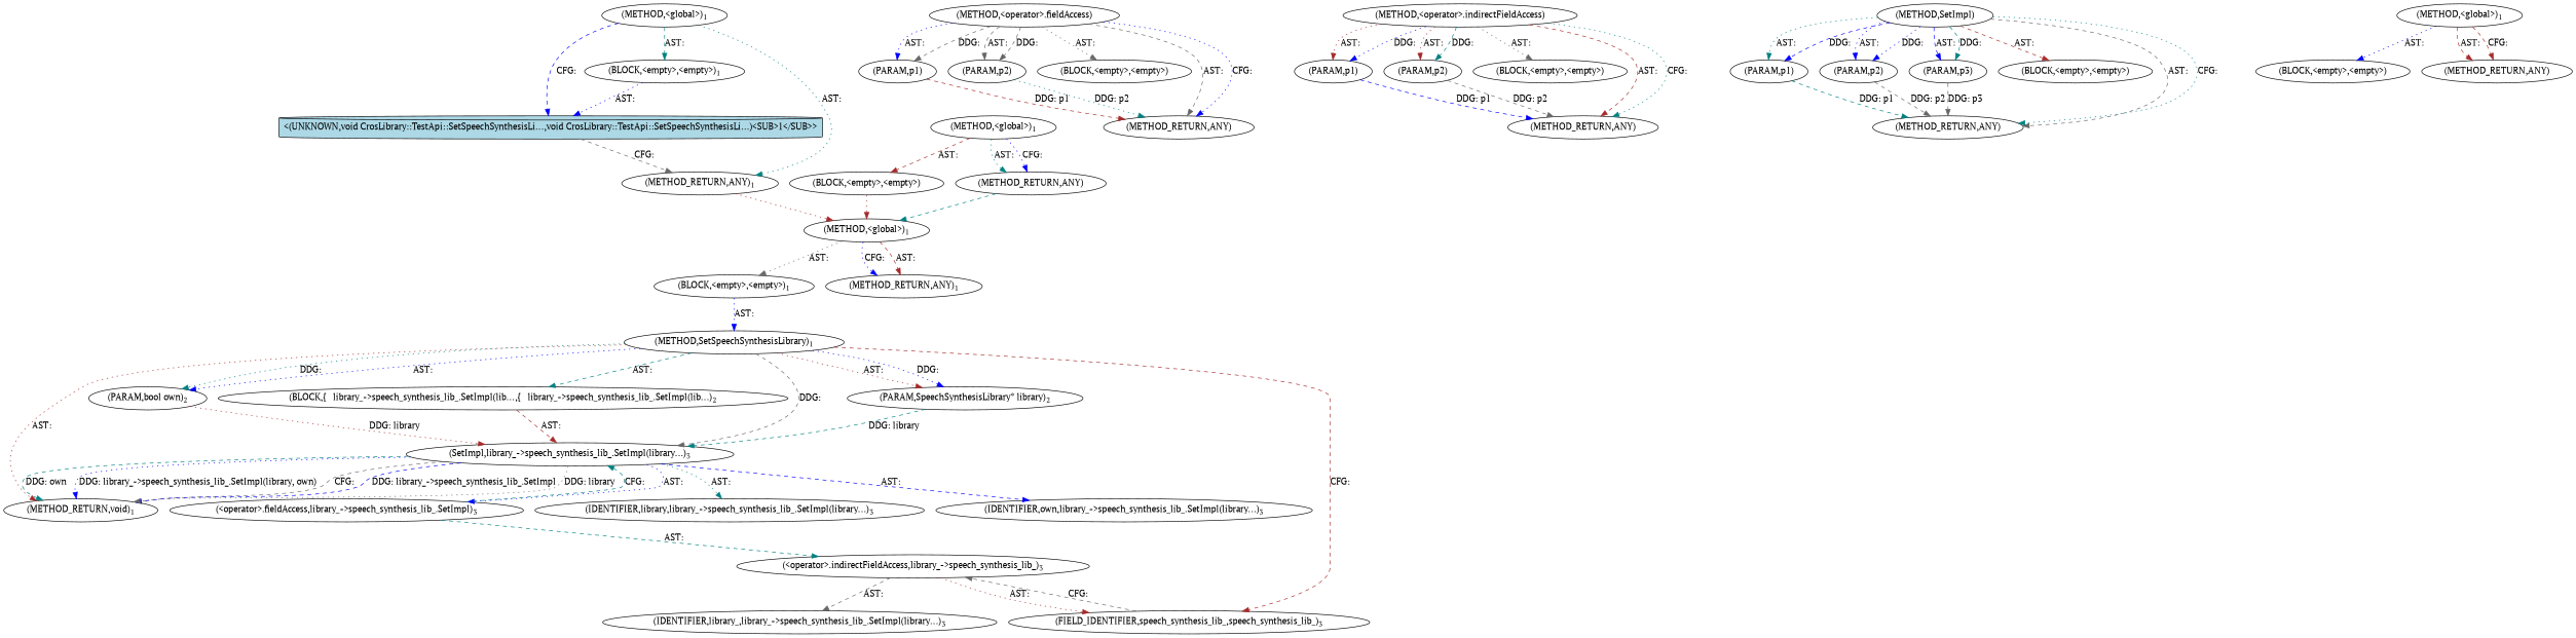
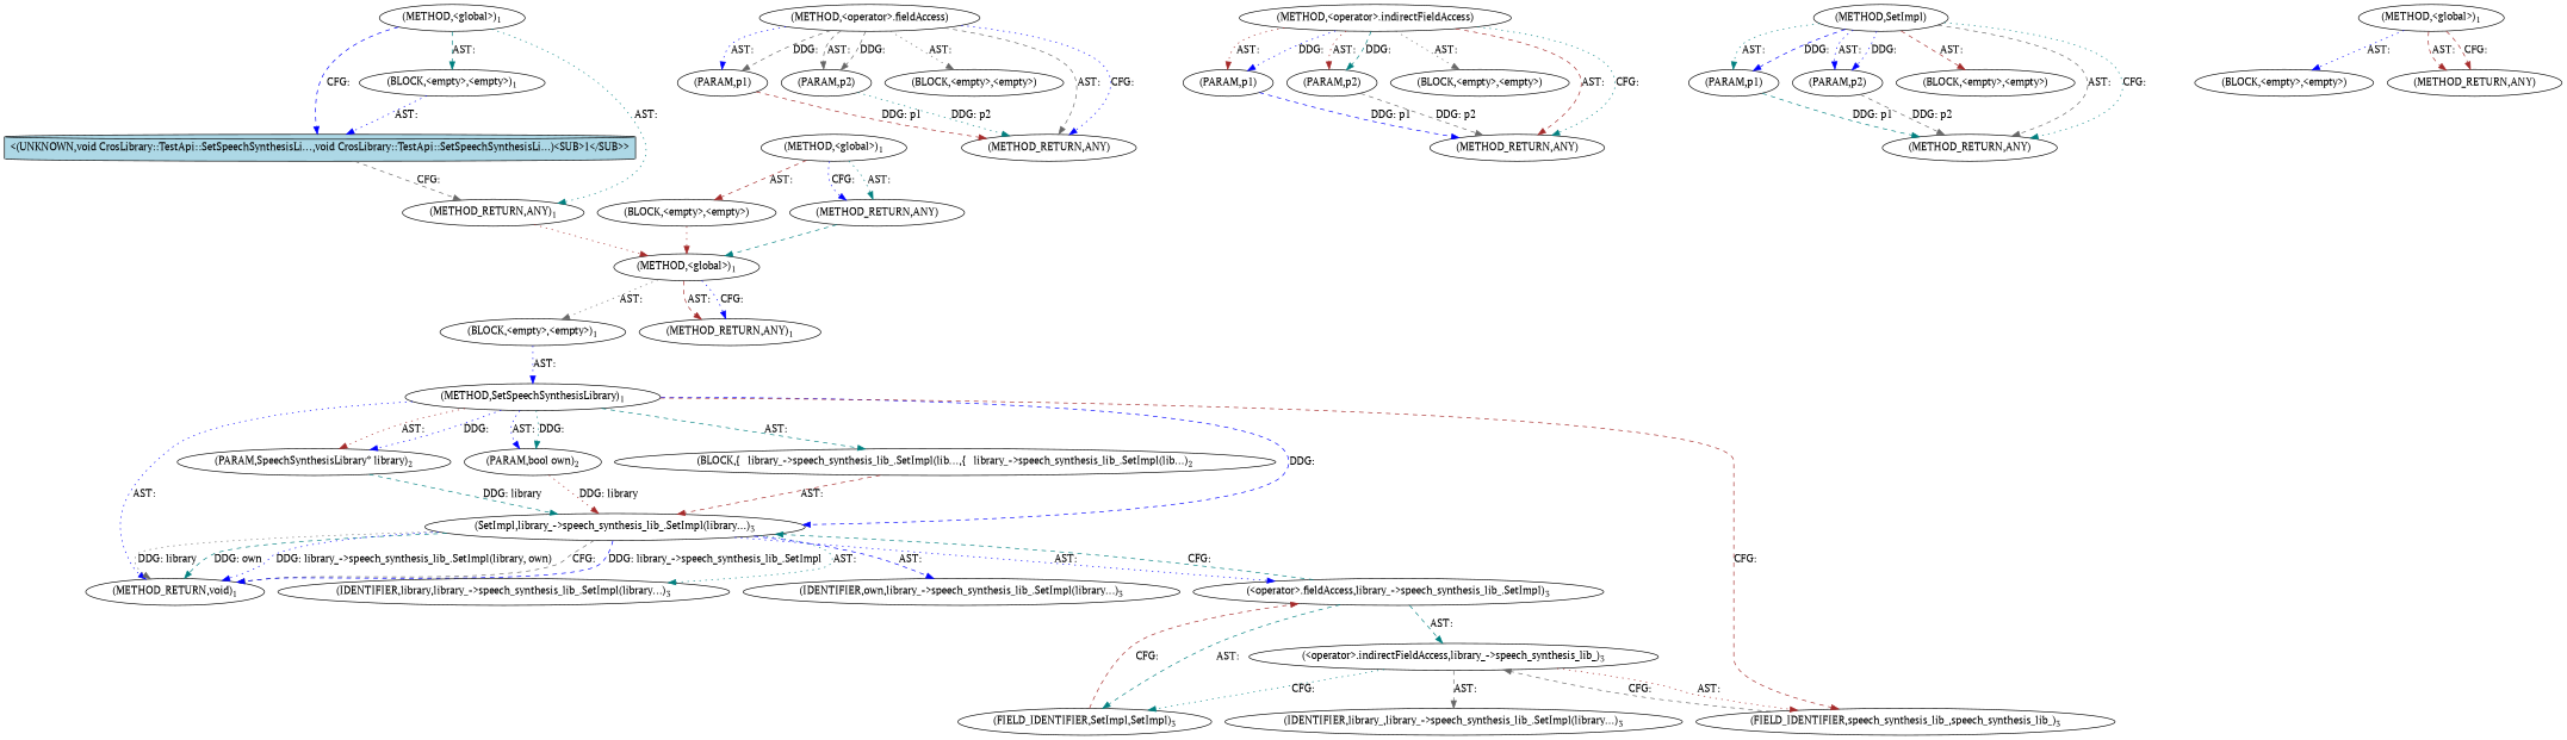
  digraph {
    fontname="PT Serif"
    node [fontname="PT Serif"]
    edge [color=blue fontname="PT Serif" style=dashed]
    n1 [label=<(METHOD,&lt;global&gt;)<SUB>1</SUB>>]
    n2 [label=<(BLOCK,&lt;empty&gt;,&lt;empty&gt;)<SUB>1</SUB>>]
    n3 [label=<(METHOD_RETURN,ANY)<SUB>1</SUB>>]
    n4 [label=<(METHOD,SetSpeechSynthesisLibrary)<SUB>1</SUB>>]
    n5 [label=<(PARAM,SpeechSynthesisLibrary* library)<SUB>2</SUB>>]
    n6 [label=<(PARAM,bool own)<SUB>2</SUB>>]
    n7 [label=<(BLOCK,{   library_-&gt;speech_synthesis_lib_.SetImpl(lib...,{   library_-&gt;speech_synthesis_lib_.SetImpl(lib...)<SUB>2</SUB>>]
    n8 [label=<(SetImpl,library_-&gt;speech_synthesis_lib_.SetImpl(library...)<SUB>3</SUB>>]
    n9 [label=<(FIELD_IDENTIFIER,speech_synthesis_lib_,speech_synthesis_lib_)<SUB>3</SUB>>]
    n10 [label=<(METHOD_RETURN,void)<SUB>1</SUB>>]
    n11 [label=<(&lt;operator&gt;.fieldAccess,library_-&gt;speech_synthesis_lib_.SetImpl)<SUB>3</SUB>>]
    n12 [label=<(IDENTIFIER,library,library_-&gt;speech_synthesis_lib_.SetImpl(library...)<SUB>3</SUB>>]
    n13 [label=<(IDENTIFIER,own,library_-&gt;speech_synthesis_lib_.SetImpl(library...)<SUB>3</SUB>>]
    n14 [label=<(&lt;operator&gt;.indirectFieldAccess,library_-&gt;speech_synthesis_lib_)<SUB>3</SUB>>]
+   n15 [label=<(FIELD_IDENTIFIER,SetImpl,SetImpl)<SUB>3</SUB>>]
    n16 [label=<(IDENTIFIER,library_,library_-&gt;speech_synthesis_lib_.SetImpl(library...)<SUB>3</SUB>>]
    n17 [label=<(METHOD,&lt;operator&gt;.fieldAccess)>]
    n18 [label=<(PARAM,p1)>]
    n19 [label=<(PARAM,p2)>]
    n20 [label=<(BLOCK,&lt;empty&gt;,&lt;empty&gt;)>]
    n21 [label=<(METHOD_RETURN,ANY)>]
    n22 [label=<(METHOD,&lt;operator&gt;.indirectFieldAccess)>]
    n23 [label=<(PARAM,p1)>]
    n24 [label=<(PARAM,p2)>]
    n25 [label=<(BLOCK,&lt;empty&gt;,&lt;empty&gt;)>]
    n26 [label=<(METHOD_RETURN,ANY)>]
    n27 [label=<(METHOD,SetImpl)>]
    n28 [label=<(PARAM,p1)>]
    n29 [label=<(PARAM,p2)>]
-   n30 [label=<(PARAM,p3)>]
    n31 [label=<(BLOCK,&lt;empty&gt;,&lt;empty&gt;)>]
    n32 [label=<(METHOD_RETURN,ANY)>]
    n33 [label=<(METHOD,&lt;global&gt;)<SUB>1</SUB>>]
    n34 [label=<(BLOCK,&lt;empty&gt;,&lt;empty&gt;)>]
    n35 [label=<(METHOD_RETURN,ANY)>]
    n36 [label=<(METHOD,&lt;global&gt;)<SUB>1</SUB>>]
    n37 [label=<(BLOCK,&lt;empty&gt;,&lt;empty&gt;)<SUB>1</SUB>>]
    n38 [fillcolor=lightblue label="<(UNKNOWN,void CrosLibrary::TestApi::SetSpeechSynthesisLi...,void CrosLibrary::TestApi::SetSpeechSynthesisLi...)<SUB>1</SUB>>" shape=cylinder style=filled]
    n39 [label=<(METHOD_RETURN,ANY)<SUB>1</SUB>>]
    n40 [label=<(METHOD,&lt;global&gt;)<SUB>1</SUB>>]
    n41 [label=<(BLOCK,&lt;empty&gt;,&lt;empty&gt;)>]
    n42 [label=<(METHOD_RETURN,ANY)>]
    n1 -> n2 [color=gray40 label="AST: " style=dotted]
    n1 -> n3 [color=brown label="AST: "]
    n1 -> n3 [label="CFG: " style=dotted]
    n2 -> n4 [label="AST: " style=dotted]
    n4 -> n5 [color=brown label="AST: " style=dotted]
    n4 -> n5 [label="DDG: " style=dotted]
    n4 -> n6 [label="AST: " style=dotted]
    n4 -> n6 [color=teal label="DDG: " style=dotted]
    n4 -> n7 [color=teal label="AST: "]
-   n4 -> n8 [color=gray40 label="DDG: "]
+   n4 -> n8 [label="DDG: "]
    n4 -> n9 [color=brown label="CFG: "]
-   n4 -> n10 [color=brown label="AST: " style=dotted]
+   n4 -> n10 [label="AST: " style=dotted]
    n5 -> n8 [color=teal label="DDG: library"]
    n6 -> n8 [color=brown label="DDG: library" style=dotted]
    n7 -> n8 [color=brown label="AST: "]
    n8 -> n10 [color=gray40 label="CFG: "]
    n8 -> n10 [label="DDG: library_-&gt;speech_synthesis_lib_.SetImpl"]
    n8 -> n10 [color=gray40 label="DDG: library" style=dotted]
    n8 -> n10 [color=teal label="DDG: own"]
    n8 -> n10 [label="DDG: library_-&gt;speech_synthesis_lib_.SetImpl(library, own)" style=dotted]
    n8 -> n11 [label="AST: " style=dotted]
    n8 -> n12 [color=teal label="AST: " style=dotted]
    n8 -> n13 [label="AST: "]
    n9 -> n14 [color=gray40 label="CFG: "]
    n11 -> n8 [color=teal label="CFG: "]
    n11 -> n14 [color=teal label="AST: "]
+   n11 -> n15 [color=teal label="AST: "]
    n14 -> n9 [color=brown label="AST: " style=dotted]
+   n14 -> n15 [color=teal label="CFG: " style=dotted]
    n14 -> n16 [color=gray40 label="AST: "]
+   n15 -> n11 [color=brown label="CFG: "]
    n17 -> n18 [label="AST: " style=dotted]
    n17 -> n18 [color=gray40 label="DDG: "]
    n17 -> n19 [color=gray40 label="AST: "]
    n17 -> n19 [color=gray40 label="DDG: "]
    n17 -> n20 [color=gray40 label="AST: " style=dotted]
    n17 -> n21 [color=gray40 label="AST: "]
    n17 -> n21 [label="CFG: " style=dotted]
    n18 -> n21 [color=brown label="DDG: p1"]
    n19 -> n21 [color=teal label="DDG: p2" style=dotted]
    n22 -> n23 [color=brown label="AST: " style=dotted]
    n22 -> n23 [label="DDG: " style=dotted]
    n22 -> n24 [color=brown label="AST: " style=dotted]
    n22 -> n24 [color=teal label="DDG: "]
    n22 -> n25 [color=gray40 label="AST: " style=dotted]
    n22 -> n26 [color=brown label="AST: "]
    n22 -> n26 [color=teal label="CFG: " style=dotted]
    n23 -> n26 [label="DDG: p1"]
    n24 -> n26 [color=gray40 label="DDG: p2"]
    n27 -> n28 [color=teal label="AST: " style=dotted]
    n27 -> n28 [label="DDG: "]
    n27 -> n29 [label="AST: " style=dotted]
    n27 -> n29 [label="DDG: " style=dotted]
-   n27 -> n30 [label="AST: "]
-   n27 -> n30 [color=teal label="DDG: "]
    n27 -> n31 [color=brown label="AST: "]
    n27 -> n32 [color=gray40 label="AST: "]
    n27 -> n32 [color=teal label="CFG: " style=dotted]
    n28 -> n32 [color=teal label="DDG: p1"]
    n29 -> n32 [color=gray40 label="DDG: p2"]
-   n30 -> n32 [color=gray40 label="DDG: p3"]
    n33 -> n34 [label="AST: " style=dotted]
    n33 -> n35 [color=brown label="AST: "]
    n33 -> n35 [color=brown label="CFG: "]
    n36 -> n37 [color=teal label="AST: "]
    n36 -> n38 [label="CFG: "]
    n36 -> n39 [color=teal label="AST: " style=dotted]
    n37 -> n38 [label="AST: " style=dotted]
    n38 -> n39 [color=gray40 label="CFG: "]
    n39 -> n1 [color=brown style=dotted]
    n40 -> n41 [color=brown label="AST: "]
    n40 -> n42 [color=teal label="AST: " style=dotted]
    n40 -> n42 [label="CFG: " style=dotted]
    n41 -> n1 [color=brown style=dotted]
    n42 -> n1 [color=teal]
  }
